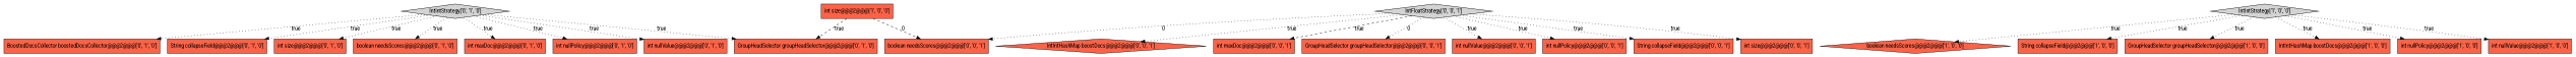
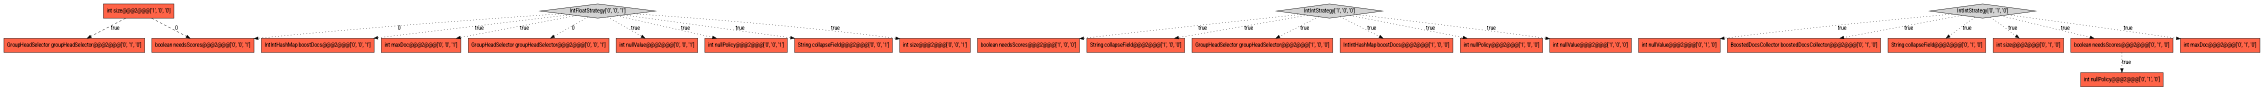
  digraph {
    fontname="Roboto Condensed"
    node [fillcolor=tomato fontname="Roboto Condensed" shape=box style=filled]
    edge [fontname="Roboto Condensed" style=dotted]
    n1 [label="boolean needsScores@@@2@@@['0', '0', '1']"]
-   n2 [label="boolean needsScores@@@2@@@['1', '0', '0']" shape=diamond]
+   n2 [label="boolean needsScores@@@2@@@['1', '0', '0']"]
    n3 [label="int nullValue@@@2@@@['0', '1', '0']"]
    n4 [fillcolor=lightgray label="IntIntStrategy['0', '1', '0']" shape=diamond]
    n5 [label="BoostedDocsCollector boostedDocsCollector@@@2@@@['0', '1', '0']"]
    n6 [label="String collapseField@@@2@@@['0', '1', '0']"]
    n7 [label="int size@@@2@@@['0', '1', '0']"]
    n8 [label="GroupHeadSelector groupHeadSelector@@@2@@@['0', '1', '0']"]
    n9 [label="boolean needsScores@@@2@@@['0', '1', '0']"]
    n10 [label="int maxDoc@@@2@@@['0', '1', '0']"]
    n11 [label="int nullPolicy@@@2@@@['0', '1', '0']"]
    n12 [fillcolor=lightgray label="IntIntStrategy['1', '0', '0']" shape=diamond]
    n13 [label="String collapseField@@@2@@@['1', '0', '0']"]
    n14 [label="GroupHeadSelector groupHeadSelector@@@2@@@['1', '0', '0']"]
    n15 [label="IntIntHashMap boostDocs@@@2@@@['1', '0', '0']"]
    n16 [label="int nullPolicy@@@2@@@['1', '0', '0']"]
    n17 [label="int nullValue@@@2@@@['1', '0', '0']"]
    n18 [label="int size@@@2@@@['1', '0', '0']"]
    n19 [label="int size@@@2@@@['0', '0', '1']"]
-   n20 [label="IntIntHashMap boostDocs@@@2@@@['0', '0', '1']" shape=diamond]
+   n20 [label="IntIntHashMap boostDocs@@@2@@@['0', '0', '1']"]
    n21 [label="int maxDoc@@@2@@@['0', '0', '1']"]
    n22 [fillcolor=lightgray label="IntFloatStrategy['0', '0', '1']" shape=diamond]
    n23 [label="GroupHeadSelector groupHeadSelector@@@2@@@['0', '0', '1']"]
    n24 [label="int nullValue@@@2@@@['0', '0', '1']"]
    n25 [label="int nullPolicy@@@2@@@['0', '0', '1']"]
    n26 [label="String collapseField@@@2@@@['0', '0', '1']"]
    n4 -> n3 [label=true]
    n4 -> n5 [label=true]
    n4 -> n6 [label=true]
    n4 -> n7 [label=true]
-   n4 -> n8 [label=true]
    n4 -> n9 [label=true]
    n4 -> n10 [label=true]
-   n4 -> n11 [label=true]
+   n9 -> n11 [label=true]
    n12 -> n2 [label=true]
    n12 -> n13 [label=true]
    n12 -> n14 [label=true]
    n12 -> n15 [label=true]
    n12 -> n16 [label=true]
    n12 -> n17 [label=true]
    n18 -> n1 [label=0 style=dashed]
    n18 -> n8 [label=true style=dashed]
    n22 -> n1 [label=0]
    n22 -> n19 [label=true]
    n22 -> n20 [label=true]
-   n22 -> n21 [label=true style=dashed]
+   n22 -> n21 [label=true]
    n22 -> n23 [label=0]
    n22 -> n24 [label=true]
    n22 -> n25 [label=true]
    n22 -> n26 [label=true]
  }
